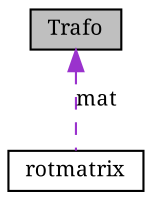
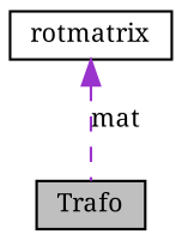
  digraph {
    fontname="Noto Serif"
    node [color=black fontname="Noto Serif" fontsize=10 shape=record style=filled]
    n1 [fillcolor=grey75 fontcolor=black height=0.2 label=Trafo width=0.4]
    n2 [fillcolor=white height=0.2 label=rotmatrix width=0.4]
-   n1 -> n2 [color=darkorchid3 dir=back fontname="Noto Serif" fontsize=10 label=mat labelfontname=FreeSans labelfontsize=10 style=dashed]
+   n2 -> n1 [color=darkorchid3 dir=back fontname="Noto Serif" fontsize=10 label=mat labelfontname=FreeSans labelfontsize=10 style=dashed]
  }
